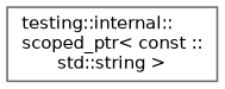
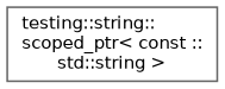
  digraph {
    rankdir=LR
-   n1 [color=grey40 fillcolor=white fontname=Helvetica fontsize=10 height=0.2 label="testing::internal::\lscoped_ptr\< const ::\lstd::string \>" shape=box style=filled width=0.4]
+   n1 [color=grey40 fillcolor=white fontname=Helvetica fontsize=10 height=0.2 label="testing::string::\lscoped_ptr\< const ::\lstd::string \>" shape=box style=filled width=0.4]
  }
